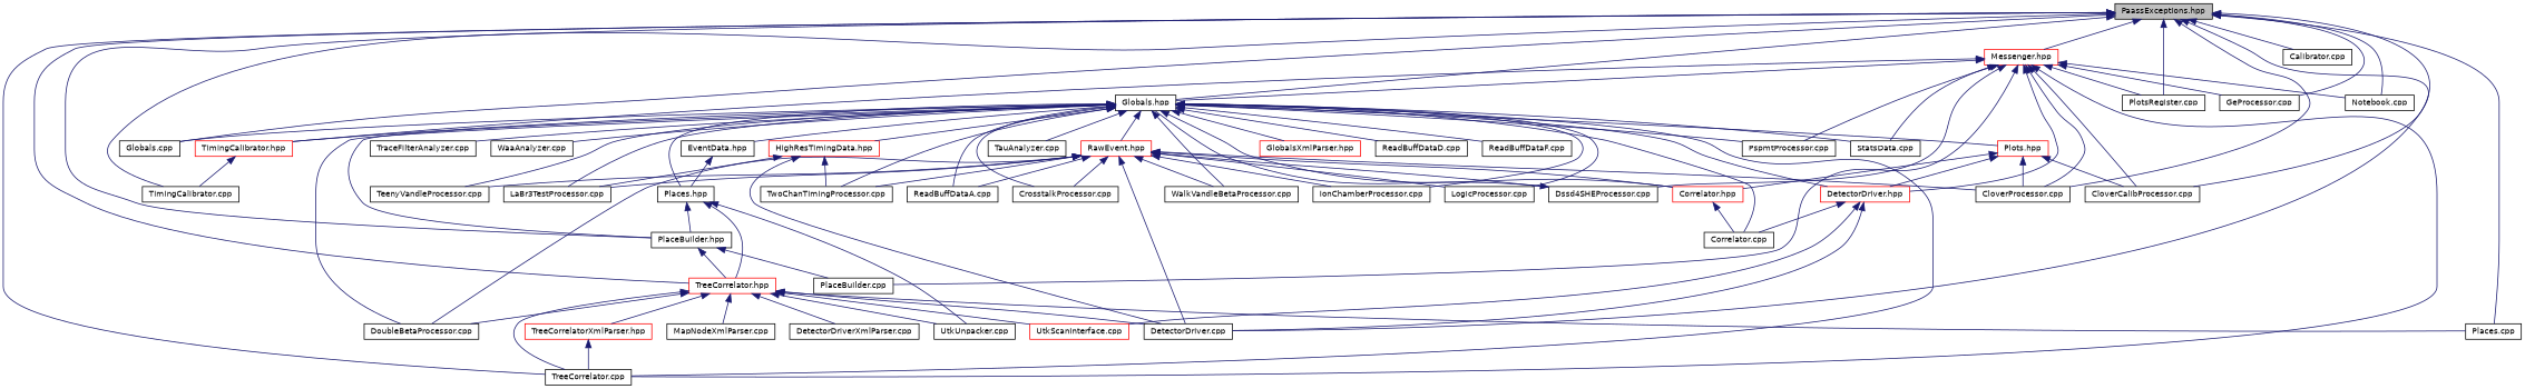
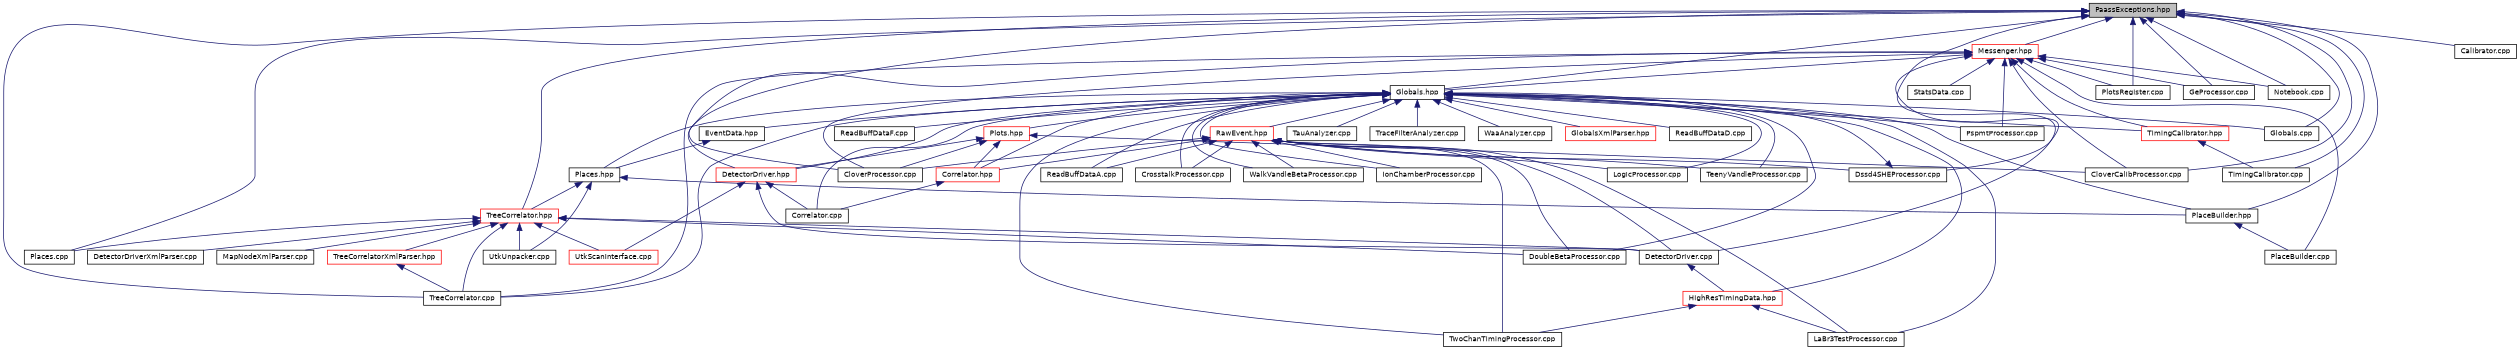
  digraph {
    node [color=black fillcolor=white fontname=Helvetica fontsize=10 shape=record style=filled]
    edge [color=midnightblue dir=back fontname=Helvetica fontsize=10 labelfontname=Helvetica labelfontsize=10 style=solid]
    n1 [fillcolor=grey75 fontcolor=black height=0.2 label="PaassExceptions.hpp" width=0.4]
    n2 [height=0.2 label="Globals.hpp" width=0.4]
    n3 [height=0.2 label="DetectorDriver.cpp" width=0.4]
    n4 [height=0.2 label="TimingCalibrator.cpp" width=0.4]
    n5 [height=0.2 label="CloverCalibProcessor.cpp" width=0.4]
    n6 [height=0.2 label="CloverProcessor.cpp" width=0.4]
    n7 [height=0.2 label="PlaceBuilder.hpp" width=0.4]
    n8 [color=red height=0.2 label="TreeCorrelator.hpp" width=0.4]
    n9 [height=0.2 label="TreeCorrelator.cpp" width=0.4]
    n10 [height=0.2 label="Places.cpp" width=0.4]
    n11 [height=0.2 label="Globals.cpp" width=0.4]
    n12 [height=0.2 label="Calibrator.cpp" width=0.4]
    n13 [height=0.2 label="PlotsRegister.cpp" width=0.4]
    n14 [height=0.2 label="GeProcessor.cpp" width=0.4]
    n15 [color=red height=0.2 label="Messenger.hpp" width=0.4]
    n16 [height=0.2 label="Notebook.cpp" width=0.4]
    n17 [height=0.2 label="StatsData.cpp" width=0.4]
    n18 [height=0.2 label="TauAnalyzer.cpp" width=0.4]
    n19 [height=0.2 label="TraceFilterAnalyzer.cpp" width=0.4]
    n20 [height=0.2 label="WaaAnalyzer.cpp" width=0.4]
    n21 [color=red height=0.2 label="HighResTimingData.hpp" width=0.4]
    n22 [height=0.2 label="LaBr3TestProcessor.cpp" width=0.4]
    n23 [height=0.2 label="TwoChanTimingProcessor.cpp" width=0.4]
    n24 [color=red height=0.2 label="TimingCalibrator.hpp" width=0.4]
    n25 [color=red height=0.2 label="Correlator.hpp" width=0.4]
    n26 [height=0.2 label="Correlator.cpp" width=0.4]
    n27 [color=red height=0.2 label="Plots.hpp" width=0.4]
    n28 [color=red height=0.2 label="DetectorDriver.hpp" width=0.4]
    n29 [color=red height=0.2 label="RawEvent.hpp" width=0.4]
    n30 [height=0.2 label="ReadBuffDataA.cpp" width=0.4]
    n31 [height=0.2 label="CrosstalkProcessor.cpp" width=0.4]
    n32 [height=0.2 label="WalkVandleBetaProcessor.cpp" width=0.4]
    n33 [height=0.2 label="DoubleBetaProcessor.cpp" width=0.4]
    n34 [height=0.2 label="IonChamberProcessor.cpp" width=0.4]
    n35 [height=0.2 label="LogicProcessor.cpp" width=0.4]
    n36 [height=0.2 label="TeenyVandleProcessor.cpp" width=0.4]
    n37 [height=0.2 label="EventData.hpp" width=0.4]
    n38 [height=0.2 label="Places.hpp" width=0.4]
    n39 [color=red height=0.2 label="GlobalsXmlParser.hpp" width=0.4]
    n40 [height=0.2 label="ReadBuffDataD.cpp" width=0.4]
    n41 [height=0.2 label="ReadBuffDataF.cpp" width=0.4]
    n42 [height=0.2 label="PspmtProcessor.cpp" width=0.4]
    n43 [height=0.2 label="PlaceBuilder.cpp" width=0.4]
    n44 [color=red height=0.2 label="UtkScanInterface.cpp" width=0.4]
    n45 [height=0.2 label="UtkUnpacker.cpp" width=0.4]
    n46 [color=red height=0.2 label="TreeCorrelatorXmlParser.hpp" width=0.4]
    n47 [height=0.2 label="DetectorDriverXmlParser.cpp" width=0.4]
    n48 [height=0.2 label="MapNodeXmlParser.cpp" width=0.4]
    n49 [height=0.2 label="Dssd4SHEProcessor.cpp" width=0.4]
    n1 -> n2
    n1 -> n3
    n1 -> n4
    n1 -> n5
    n1 -> n6
    n1 -> n7
    n1 -> n8
    n1 -> n9
    n1 -> n10
    n1 -> n11
    n1 -> n12
    n1 -> n13
    n1 -> n14
    n1 -> n15
    n1 -> n16
    n2 -> n7
    n2 -> n9
    n2 -> n11
-   n2 -> n17
    n2 -> n18
    n2 -> n19
    n2 -> n20
    n2 -> n21
    n2 -> n22
    n2 -> n23
    n2 -> n24
    n2 -> n25
    n2 -> n26
    n2 -> n27
    n2 -> n28
    n2 -> n29
    n2 -> n30
    n2 -> n31
    n2 -> n32
    n2 -> n33
    n2 -> n34
    n2 -> n35
    n2 -> n36
    n2 -> n37
    n2 -> n38
    n2 -> n39
    n2 -> n40
    n2 -> n41
    n2 -> n42
-   n7 -> n8
    n7 -> n43
    n8 -> n3
    n8 -> n9
    n8 -> n10
    n8 -> n33
    n8 -> n44
    n8 -> n45
    n8 -> n46
    n8 -> n47
    n8 -> n48
    n15 -> n2
    n15 -> n5
    n15 -> n6
    n15 -> n9
    n15 -> n13
    n15 -> n14
    n15 -> n16
    n15 -> n17
    n15 -> n24
    n15 -> n28
    n15 -> n42
    n15 -> n43
    n15 -> n49
-   n21 -> n3
+   n3 -> n21
    n21 -> n22
    n21 -> n23
    n24 -> n4
    n25 -> n26
    n27 -> n5
    n27 -> n6
    n27 -> n25
    n27 -> n28
    n28 -> n3
    n28 -> n26
    n28 -> n44
    n29 -> n3
    n29 -> n6
    n29 -> n22
    n29 -> n23
    n29 -> n25
    n29 -> n30
    n29 -> n31
    n29 -> n32
    n29 -> n33
    n29 -> n34
    n29 -> n35
    n29 -> n36
    n29 -> n49
    n37 -> n38
    n38 -> n7
    n38 -> n8
    n38 -> n45
    n46 -> n9
    n49 -> n2
  }
